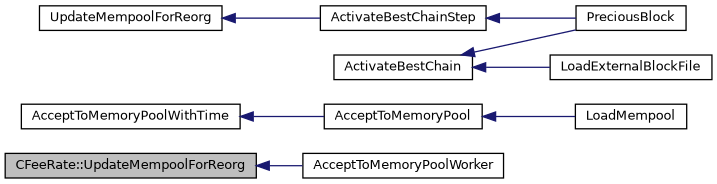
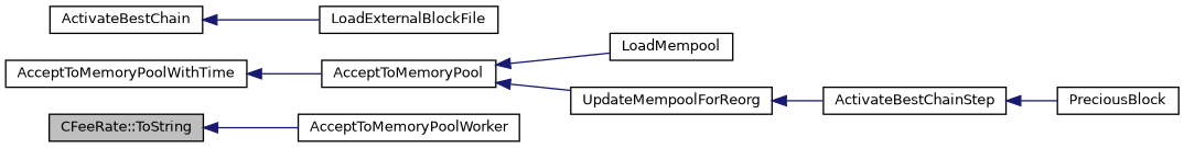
  digraph {
    rankdir=LR
    node [color=black fillcolor=white fontname=Helvetica fontsize=10 shape=record style=filled]
    edge [color=midnightblue dir=back fontname=Helvetica fontsize=10 labelfontname=Helvetica labelfontsize=10 style=solid]
-   n1 [fillcolor=grey75 fontcolor=black height=0.2 label="CFeeRate::UpdateMempoolForReorg" width=0.4]
+   n1 [fillcolor=grey75 fontcolor=black height=0.2 label="CFeeRate::ToString" width=0.4]
    n2 [height=0.2 label=AcceptToMemoryPoolWorker width=0.4]
    n3 [height=0.2 label=AcceptToMemoryPoolWithTime width=0.4]
    n4 [height=0.2 label=AcceptToMemoryPool width=0.4]
    n5 [height=0.2 label=LoadMempool width=0.4]
    n6 [height=0.2 label=UpdateMempoolForReorg width=0.4]
    n7 [height=0.2 label=ActivateBestChainStep width=0.4]
    n8 [height=0.2 label=PreciousBlock width=0.4]
    n9 [height=0.2 label=ActivateBestChain width=0.4]
    n10 [height=0.2 label=LoadExternalBlockFile width=0.4]
    n1 -> n2
    n3 -> n4
    n4 -> n5
+   n4 -> n6
    n6 -> n7
    n7 -> n8
-   n9 -> n8
    n9 -> n10
  }
